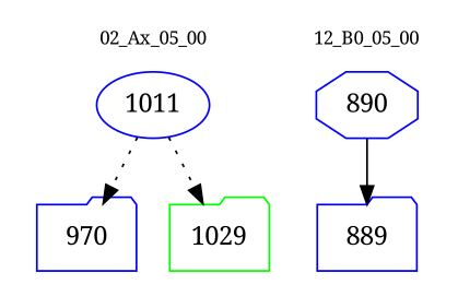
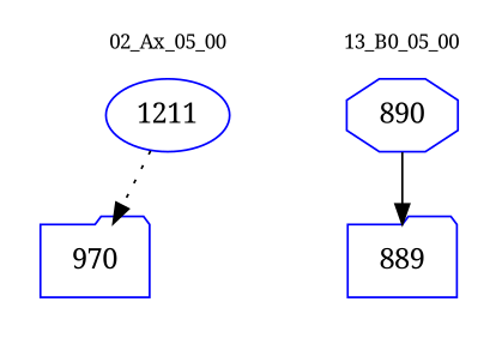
  digraph {
    fontname="Noto Serif"
    node [color=blue fontname="Noto Serif" shape=folder]
    edge [color=black fontname="Noto Serif" style=dotted]
-   n1 [label=1011 shape=ellipse]
+   n1 [label=1211 shape=ellipse]
    n2 [label=970]
-   n3 [color=green label=1029]
    n4 [label=890 shape=octagon]
    n5 [label=889]
    subgraph cluster_1 {
      color=white
      fontsize=10
      label="02_Ax_05_00"
      n1
      n2
-     n3
    }
    subgraph cluster_2 {
      color=white
      fontsize=10
-     label="12_B0_05_00"
+     label="13_B0_05_00"
      n4
      n5
    }
    n1 -> n2
-   n1 -> n3
    n4 -> n5 [style=solid]
  }
